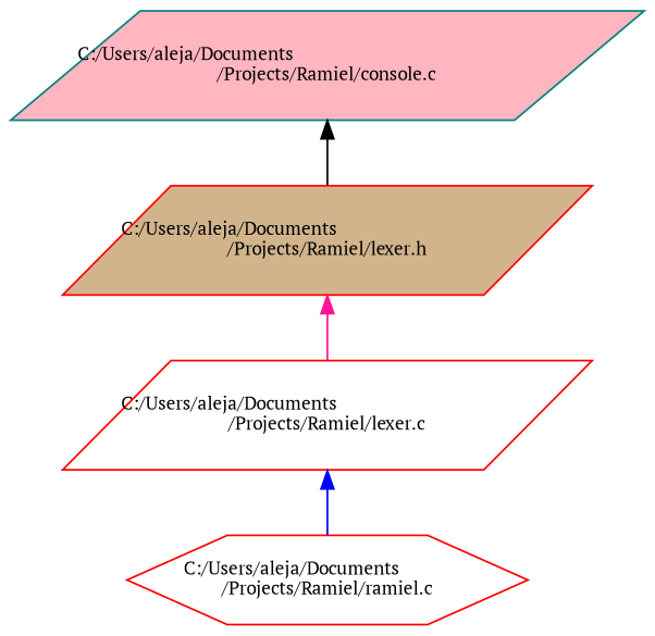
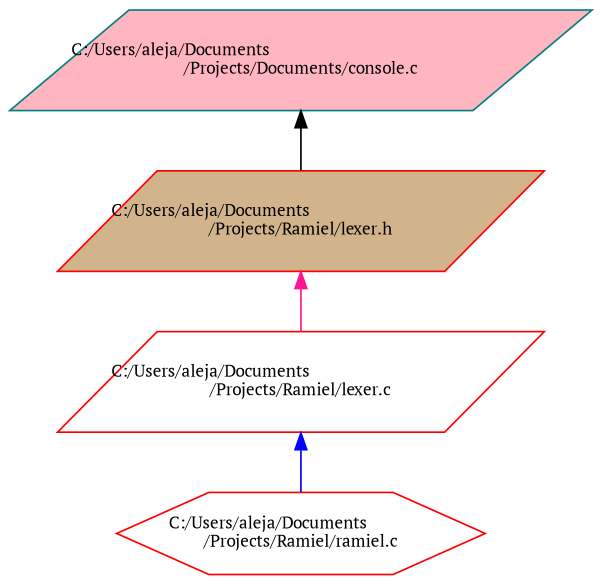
  digraph {
    fontname="PT Serif"
    node [color=red fillcolor=white fontname="PT Serif" fontsize=10 shape=parallelogram style=filled]
    edge [dir=back fontname="PT Serif" fontsize=10 labelfontname=Helvetica labelfontsize=10 style=solid]
-   n1 [color=teal fillcolor=lightpink fontcolor=black height=0.2 label="C:/Users/aleja/Documents\l/Projects/Ramiel/console.c" width=0.4]
+   n1 [color=teal fillcolor=lightpink fontcolor=black height=0.2 label="C:/Users/aleja/Documents\l/Projects/Documents/console.c" width=0.4]
    n2 [fillcolor=tan height=0.2 label="C:/Users/aleja/Documents\l/Projects/Ramiel/lexer.h" width=0.4]
    n3 [height=0.2 label="C:/Users/aleja/Documents\l/Projects/Ramiel/lexer.c" width=0.4]
    n4 [height=0.2 label="C:/Users/aleja/Documents\l/Projects/Ramiel/ramiel.c" shape=hexagon width=0.4]
    n1 -> n2 [color=black]
    n2 -> n3 [color=deeppink]
    n3 -> n4 [color=blue]
  }
